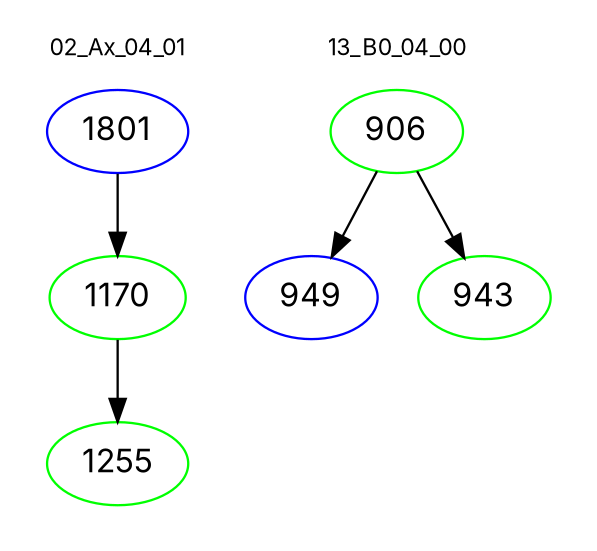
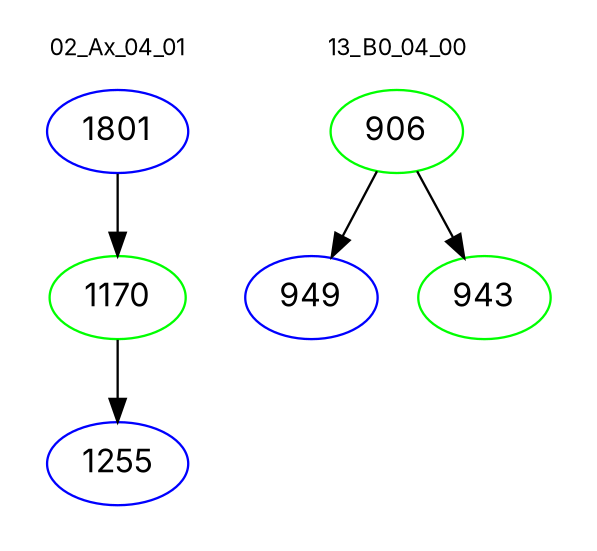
  digraph {
    fontname=Inter
    node [color=green fontname=Inter]
    edge [color=black fontname=Inter]
    n1 [color=blue label=1801]
    n2 [label=1170]
-   n3 [label=1255]
+   n3 [color=blue label=1255]
    n4 [color=blue label=949]
    n5 [label=906]
    n6 [label=943]
    subgraph cluster_1 {
      color=white
      fontsize=10
      label="02_Ax_04_01"
      n1
      n2
      n3
    }
    subgraph cluster_2 {
      color=white
      fontsize=10
      label="13_B0_04_00"
      n4
      n5
      n6
    }
    n1 -> n2
    n2 -> n3
    n5 -> n4
    n5 -> n6
  }
